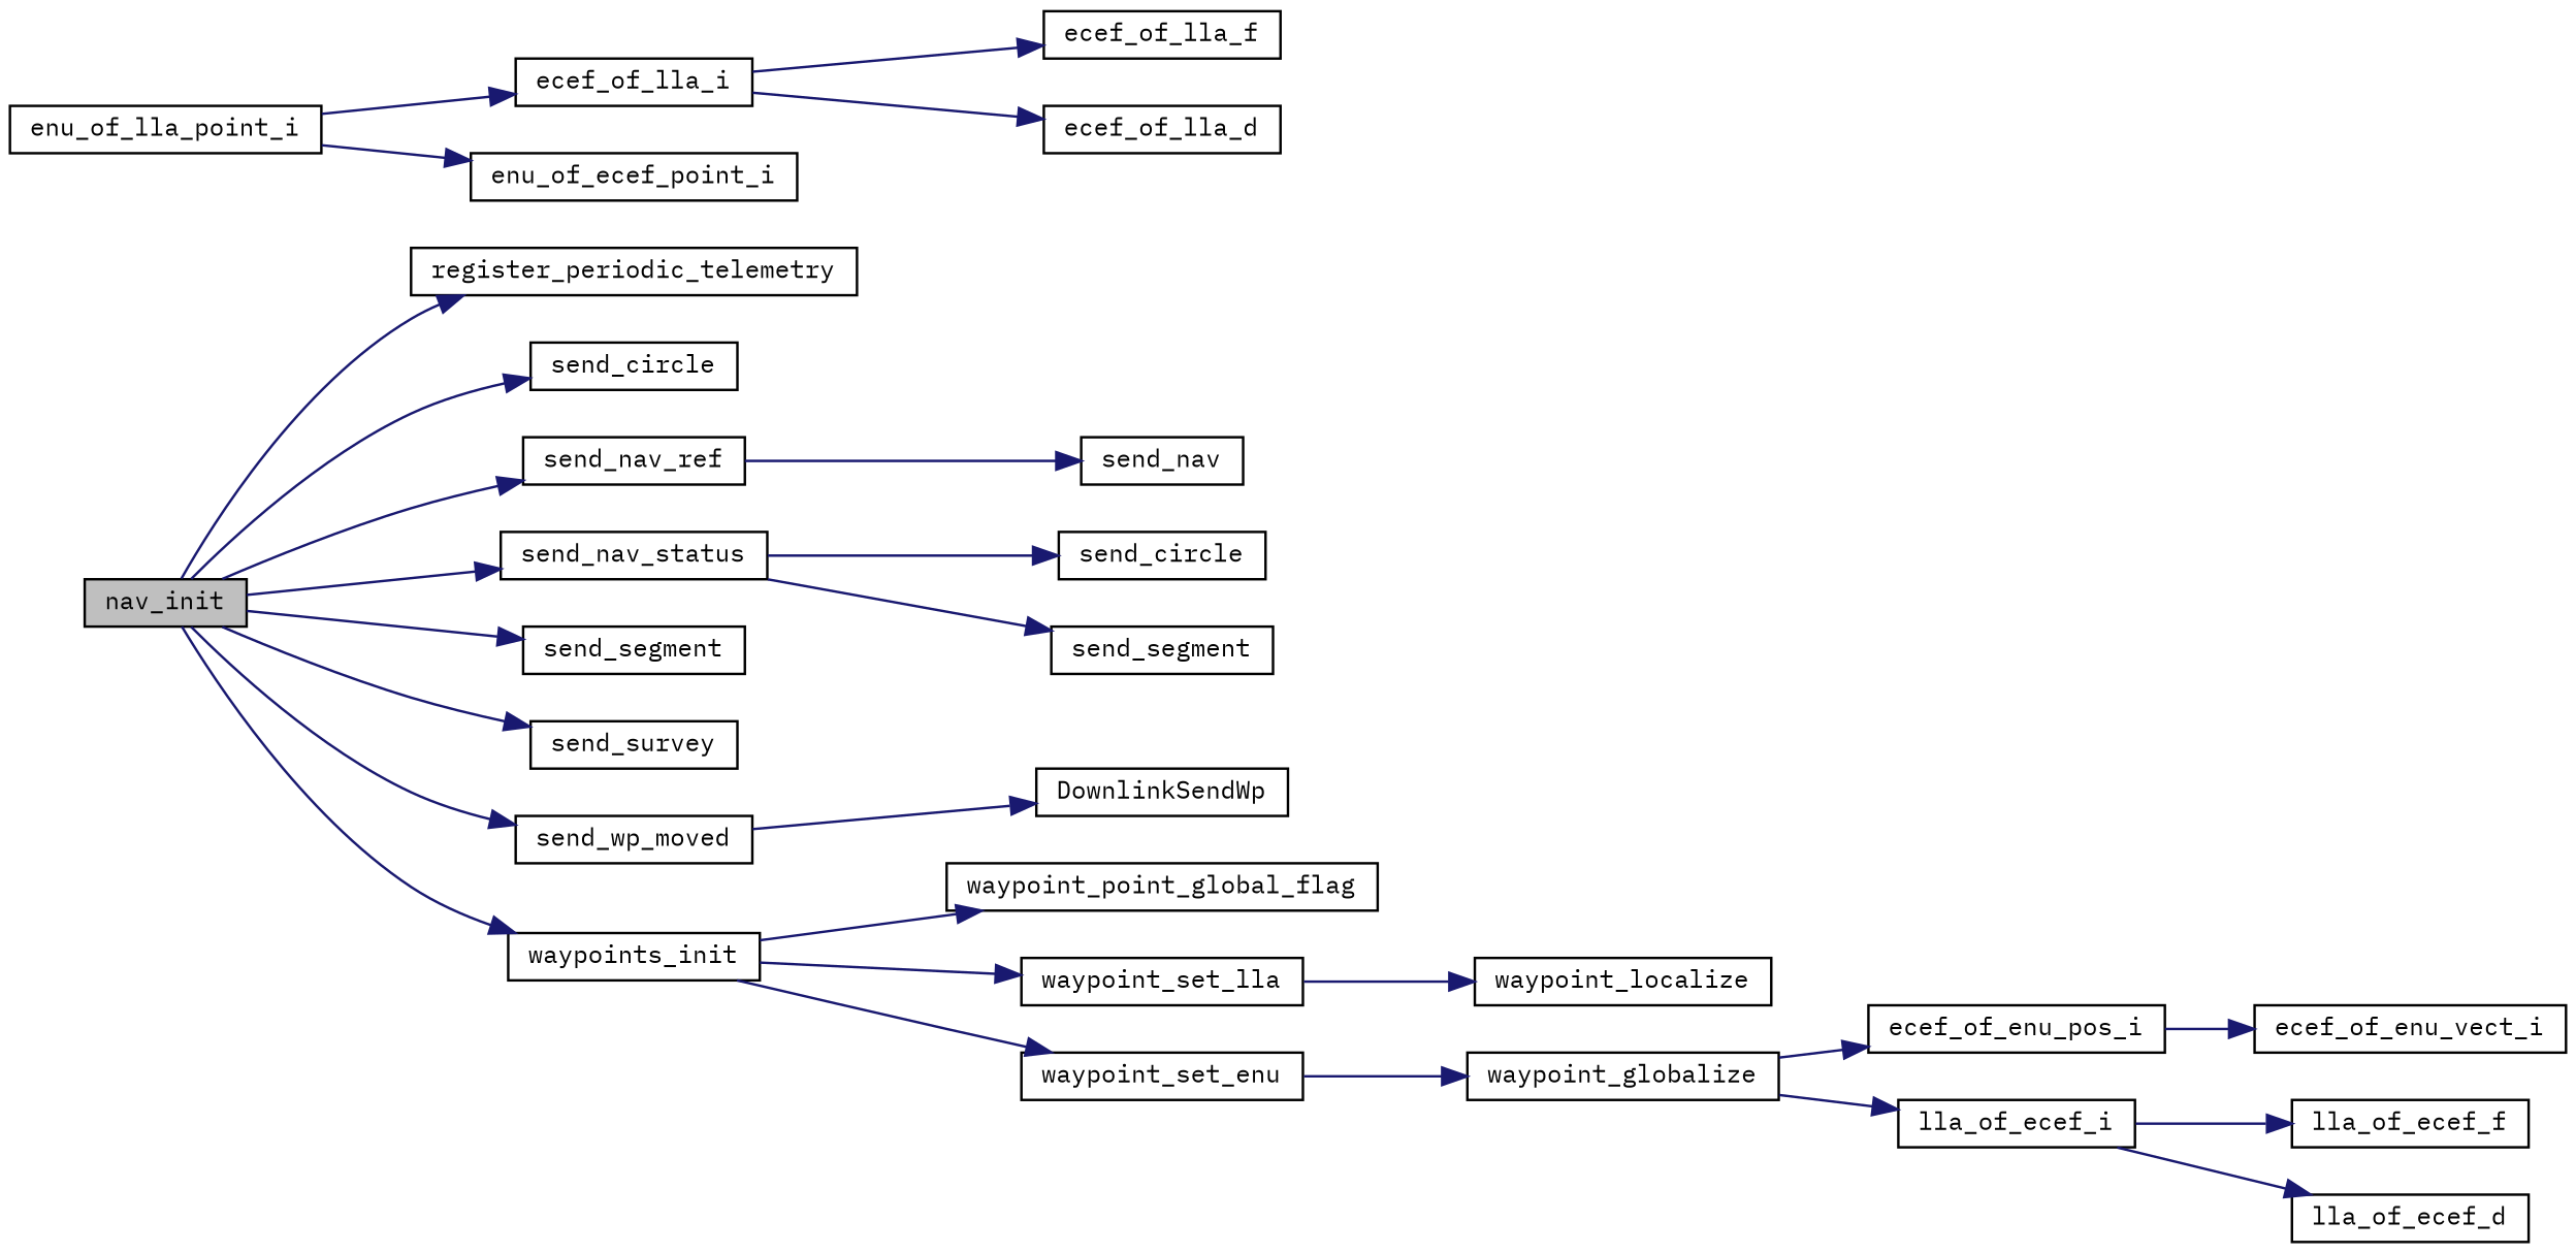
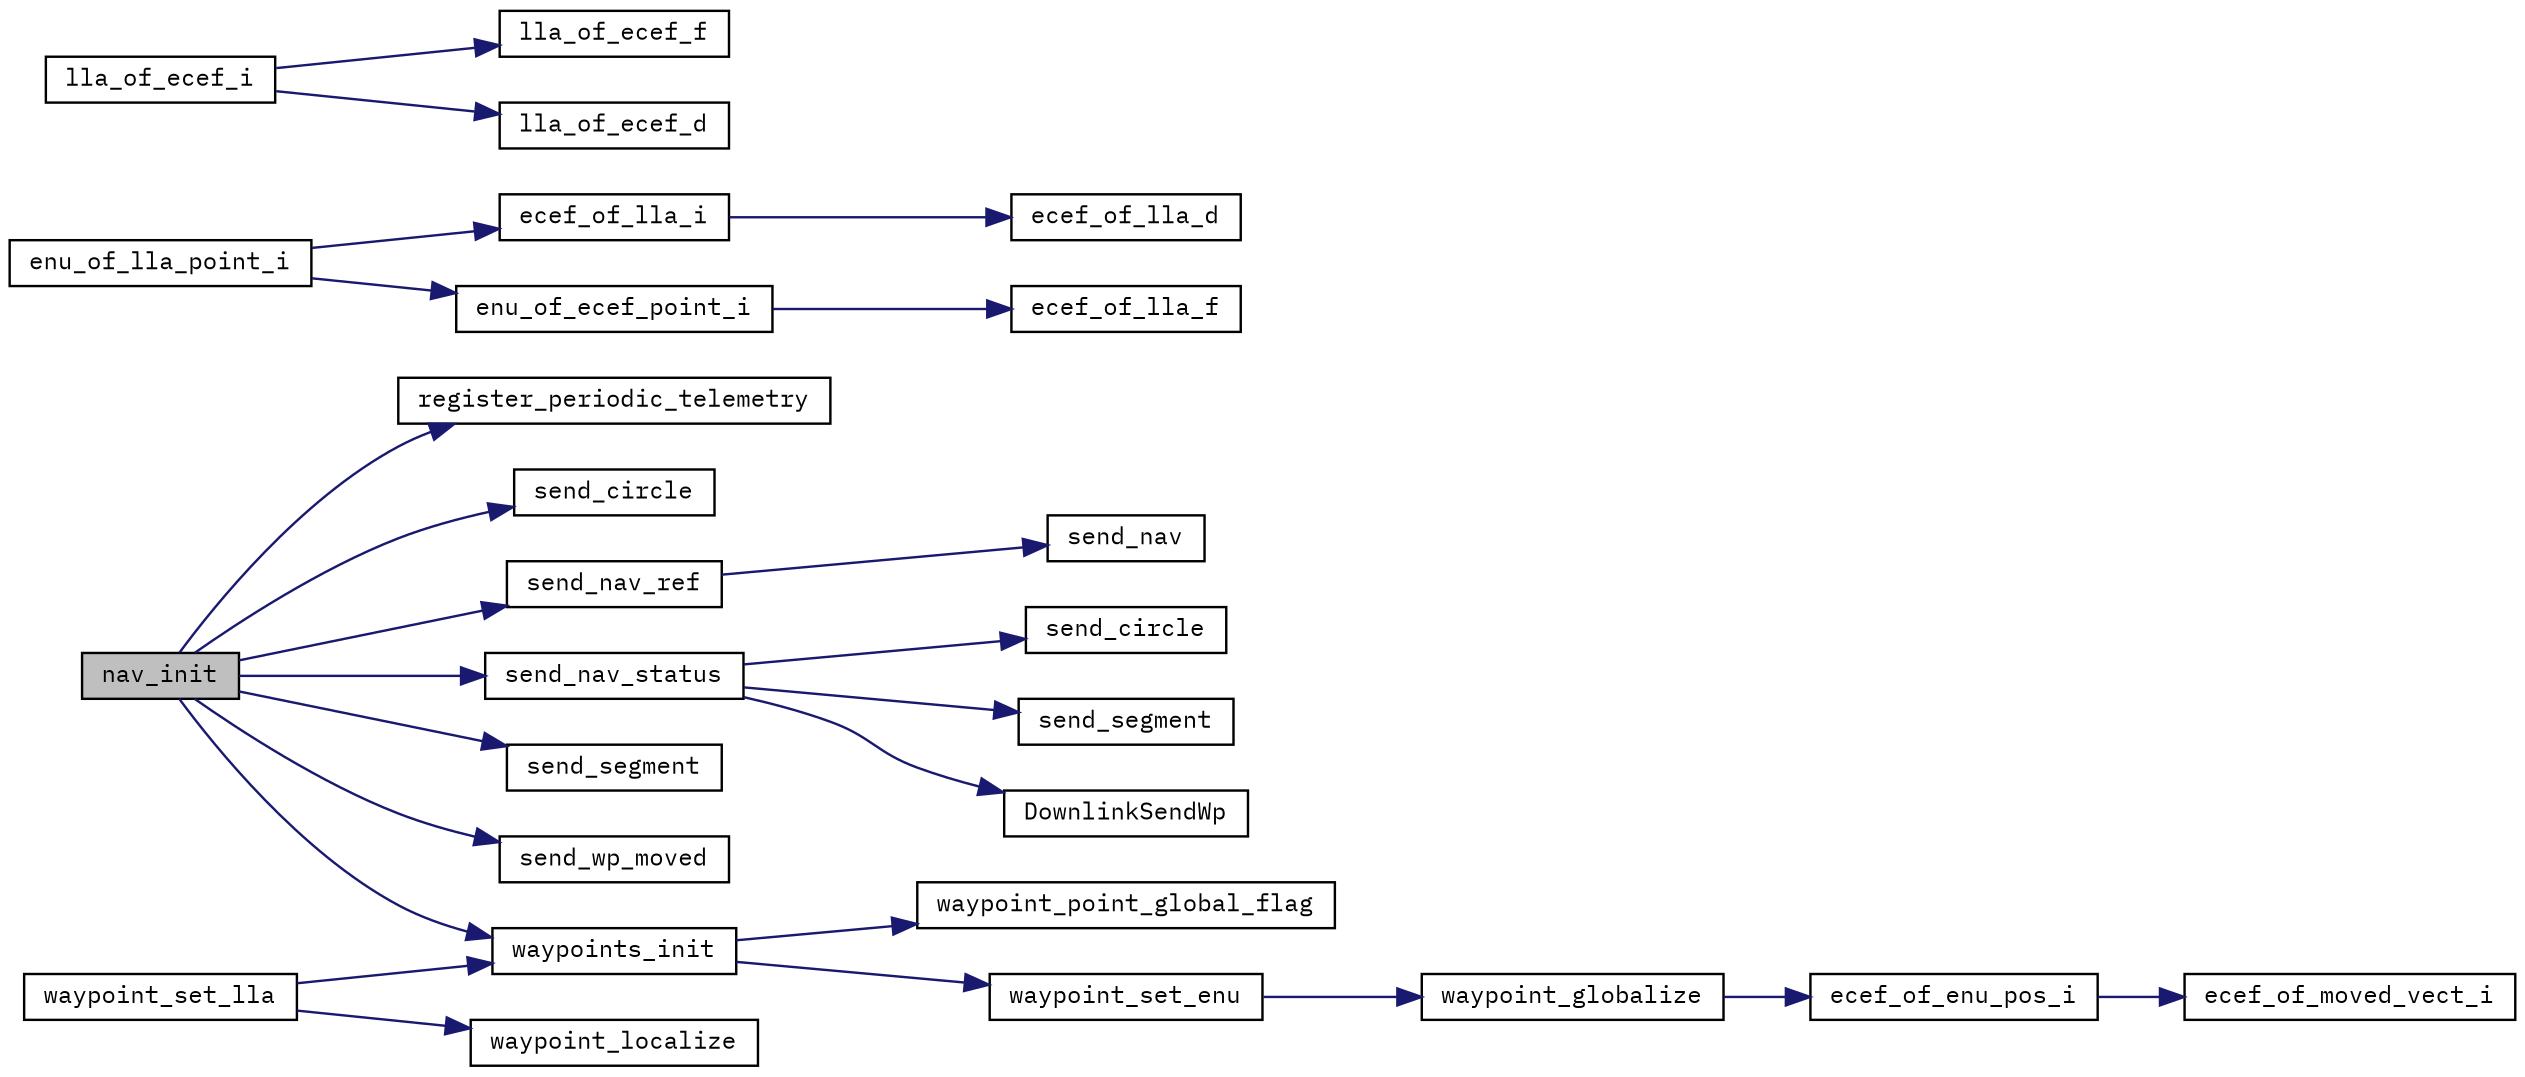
  digraph {
    fontname="IBM Plex Mono"
    rankdir=LR
    node [color=black fillcolor=white fontname="IBM Plex Mono" fontsize=10 shape=record style=filled]
    edge [color=midnightblue fontname="IBM Plex Mono" fontsize=10 labelfontname=FreeSans labelfontsize=10 style=solid]
    n1 [fillcolor=grey75 fontcolor=black height=0.2 label=nav_init width=0.4]
    n2 [height=0.2 label=register_periodic_telemetry width=0.4]
    n3 [height=0.2 label=send_circle width=0.4]
    n4 [height=0.2 label=send_nav_ref width=0.4]
    n5 [height=0.2 label=send_nav_status width=0.4]
    n6 [height=0.2 label=send_segment width=0.4]
-   n7 [height=0.2 label=send_survey width=0.4]
    n8 [height=0.2 label=send_wp_moved width=0.4]
    n9 [height=0.2 label=waypoints_init width=0.4]
    n10 [height=0.2 label=send_nav width=0.4]
    n11 [height=0.2 label=send_circle width=0.4]
    n12 [height=0.2 label=send_segment width=0.4]
    n13 [height=0.2 label=DownlinkSendWp width=0.4]
    n14 [height=0.2 label=waypoint_point_global_flag width=0.4]
    n15 [height=0.2 label=waypoint_set_lla width=0.4]
    n16 [height=0.2 label=waypoint_set_enu width=0.4]
    n17 [height=0.2 label=waypoint_localize width=0.4]
    n18 [height=0.2 label=waypoint_globalize width=0.4]
    n19 [height=0.2 label=enu_of_lla_point_i width=0.4]
    n20 [height=0.2 label=ecef_of_lla_i width=0.4]
    n21 [height=0.2 label=enu_of_ecef_point_i width=0.4]
    n22 [height=0.2 label=ecef_of_lla_f width=0.4]
    n23 [height=0.2 label=ecef_of_lla_d width=0.4]
    n24 [height=0.2 label=ecef_of_enu_pos_i width=0.4]
    n25 [height=0.2 label=lla_of_ecef_i width=0.4]
-   n26 [height=0.2 label=ecef_of_enu_vect_i width=0.4]
+   n26 [height=0.2 label=ecef_of_moved_vect_i width=0.4]
    n27 [height=0.2 label=lla_of_ecef_f width=0.4]
    n28 [height=0.2 label=lla_of_ecef_d width=0.4]
    n1 -> n2
    n1 -> n3
    n1 -> n4
    n1 -> n5
    n1 -> n6
-   n1 -> n7
    n1 -> n8
    n1 -> n9
    n4 -> n10
    n5 -> n11
    n5 -> n12
-   n8 -> n13
+   n5 -> n13
    n9 -> n14
-   n9 -> n15
+   n15 -> n9
    n9 -> n16
    n15 -> n17
    n16 -> n18
    n18 -> n24
-   n18 -> n25
    n19 -> n20
    n19 -> n21
-   n20 -> n22
+   n21 -> n22
    n20 -> n23
    n24 -> n26
    n25 -> n27
    n25 -> n28
  }
